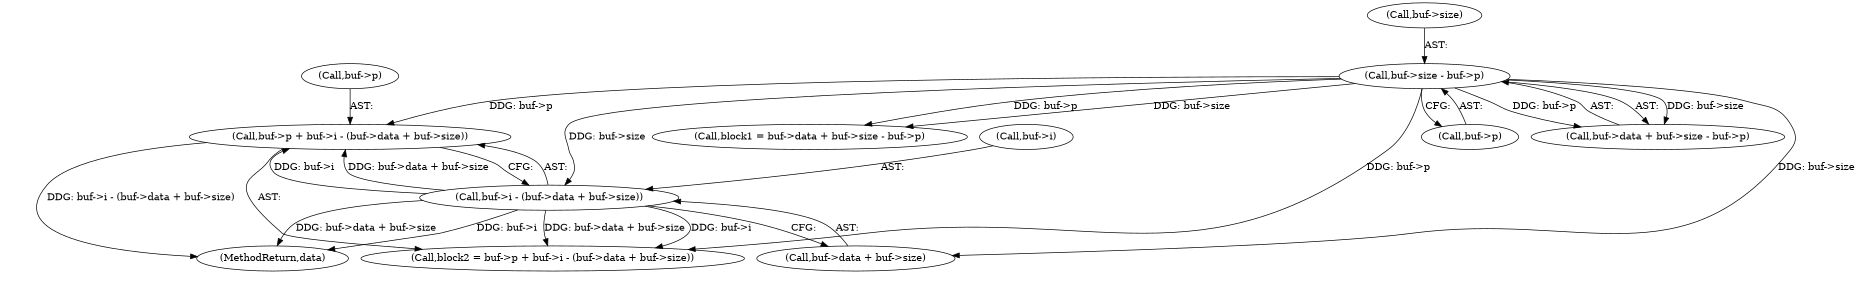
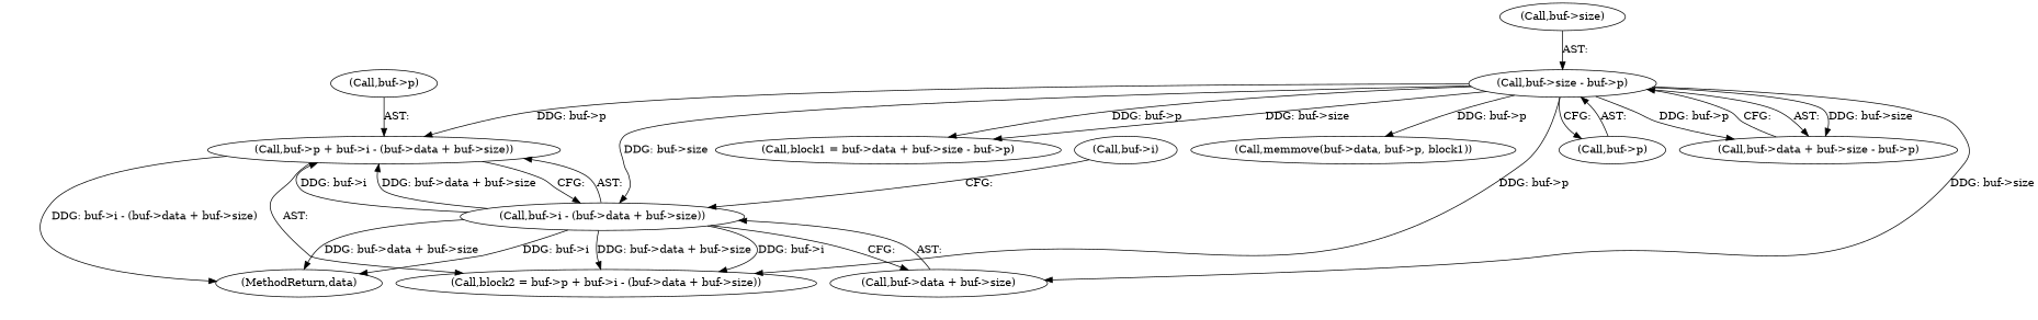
  digraph {
    n1 [label="(Call,buf->p + buf->i - (buf->data + buf->size))"]
    n2 [label="(Call,buf->i - (buf->data + buf->size))"]
    n3 [label="(Call,block2 = buf->p + buf->i - (buf->data + buf->size))"]
    n4 [label="(MethodReturn,data)"]
    n5 [label="(Call,buf->data + buf->size)"]
    n6 [label="(Call,buf->size - buf->p)"]
    n7 [label="(Call,block1 = buf->data + buf->size - buf->p)"]
+   n8 [label="(Call,memmove(buf->data, buf->p, block1))"]
    n9 [label="(Call,buf->p)"]
    n10 [label="(Call,buf->data + buf->size - buf->p)"]
    n11 [label="(Call,buf->p)"]
    n12 [label="(Call,buf->i)"]
    n13 [label="(Call,buf->size)"]
    n1 -> n2 [label="CFG: "]
    n1 -> n3 [label="AST: "]
    n1 -> n4 [label="DDG: buf->i - (buf->data + buf->size)"]
    n2 -> n1 [label="AST: "]
    n2 -> n1 [label="DDG: buf->i"]
    n2 -> n1 [label="DDG: buf->data + buf->size"]
    n2 -> n3 [label="DDG: buf->i"]
    n2 -> n3 [label="DDG: buf->data + buf->size"]
    n2 -> n4 [label="DDG: buf->i"]
    n2 -> n4 [label="DDG: buf->data + buf->size"]
    n2 -> n5 [label="CFG: "]
    n5 -> n2 [label="AST: "]
    n6 -> n1 [label="DDG: buf->p"]
    n6 -> n2 [label="DDG: buf->size"]
    n6 -> n3 [label="DDG: buf->p"]
    n6 -> n5 [label="DDG: buf->size"]
    n6 -> n7 [label="DDG: buf->size"]
    n6 -> n7 [label="DDG: buf->p"]
+   n6 -> n8 [label="DDG: buf->p"]
    n6 -> n9 [label="CFG: "]
    n6 -> n10 [label="AST: "]
    n6 -> n10 [label="DDG: buf->size"]
    n6 -> n10 [label="DDG: buf->p"]
    n9 -> n6 [label="AST: "]
-   n10 -> n6 [label="AST: "]
+   n10 -> n6 [label="CFG: "]
    n11 -> n1 [label="AST: "]
-   n12 -> n2 [label="AST: "]
+   n12 -> n2 [label="CFG: "]
    n13 -> n6 [label="AST: "]
  }
